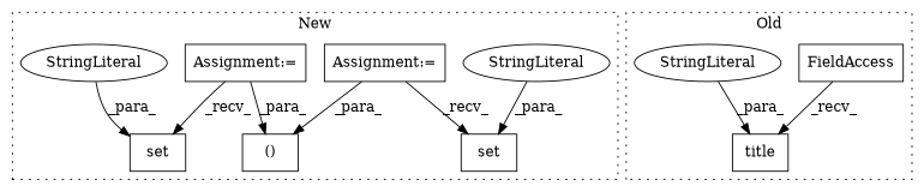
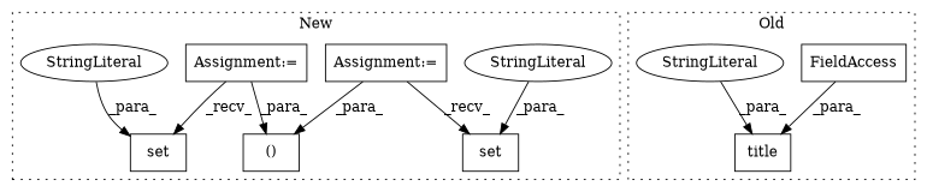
  digraph {
    fontname="DejaVu Serif"
    node [a=32 l="4,1" shape=box fontname="DejaVu Serif"]
    edge [fontname="DejaVu Serif"]
    n1 [label=set s="550,575"]
    n2 [a=45 l=10 label=StringLiteral s=565 shape=ellipse]
    n3 [a=7 l=3 label="Assignment:=" s=151]
    n4 [a=106 l=19 label="()" s=372]
    n5 [a=7 l=3 label="Assignment:=" s=176]
    n6 [label=set s="465,512"]
    n7 [a=45 l=22 label=StringLiteral s=469 shape=ellipse]
    n8 [l="6,1" label=title s="404,432"]
    n9 [a=22 l=10 label=FieldAccess s=386]
    n10 [a=45 l=22 label=StringLiteral s=410 shape=ellipse]
    subgraph cluster_1 {
      label=New
      style=dotted
      n1
      n2
      n3
      n4
      n5
      n6
      n7
    }
    subgraph cluster_2 {
      label=Old
      style=dotted
      n8
      n9
      n10
    }
    n2 -> n1 [label=_para_]
    n3 -> n1 [label=_recv_]
    n3 -> n4 [label=_para_]
    n5 -> n4 [label=_para_]
    n5 -> n6 [label=_recv_]
    n7 -> n6 [label=_para_]
-   n9 -> n8 [label=_recv_]
+   n9 -> n8 [label=_para_]
    n10 -> n8 [label=_para_]
  }
